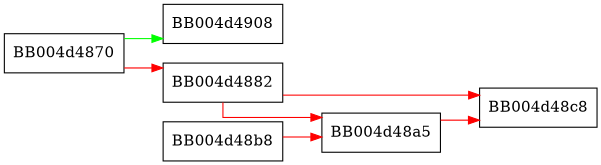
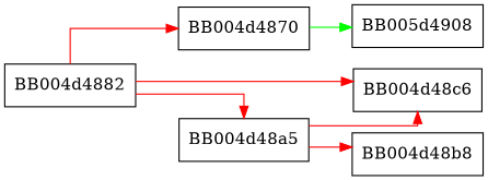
  digraph {
    rankdir=LR
    splines=ortho
    node [shape=box]
    edge [color=red]
    BB004d4870
-   BB004d4908
+   BB004d4908 [label=BB005d4908]
    BB004d4882
-   BB004d48c8
+   BB004d48c8 [label=BB004d48c6]
    BB004d48a5
    BB004d48b8
    BB004d4870 -> BB004d4908 [color=green]
-   BB004d4870 -> BB004d4882
+   BB004d4882 -> BB004d4870
    BB004d4882 -> BB004d48c8
    BB004d4882 -> BB004d48a5
    BB004d48a5 -> BB004d48c8
-   BB004d48b8 -> BB004d48a5
+   BB004d48a5 -> BB004d48b8
  }
